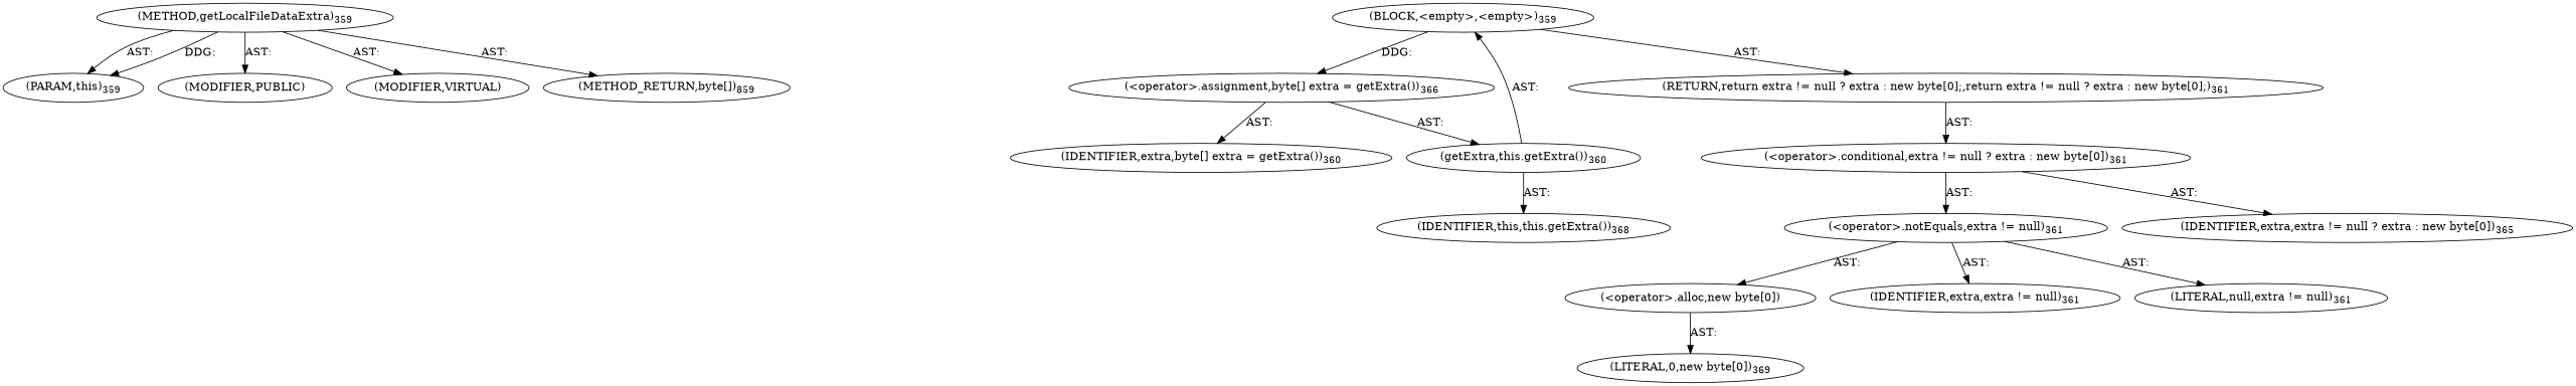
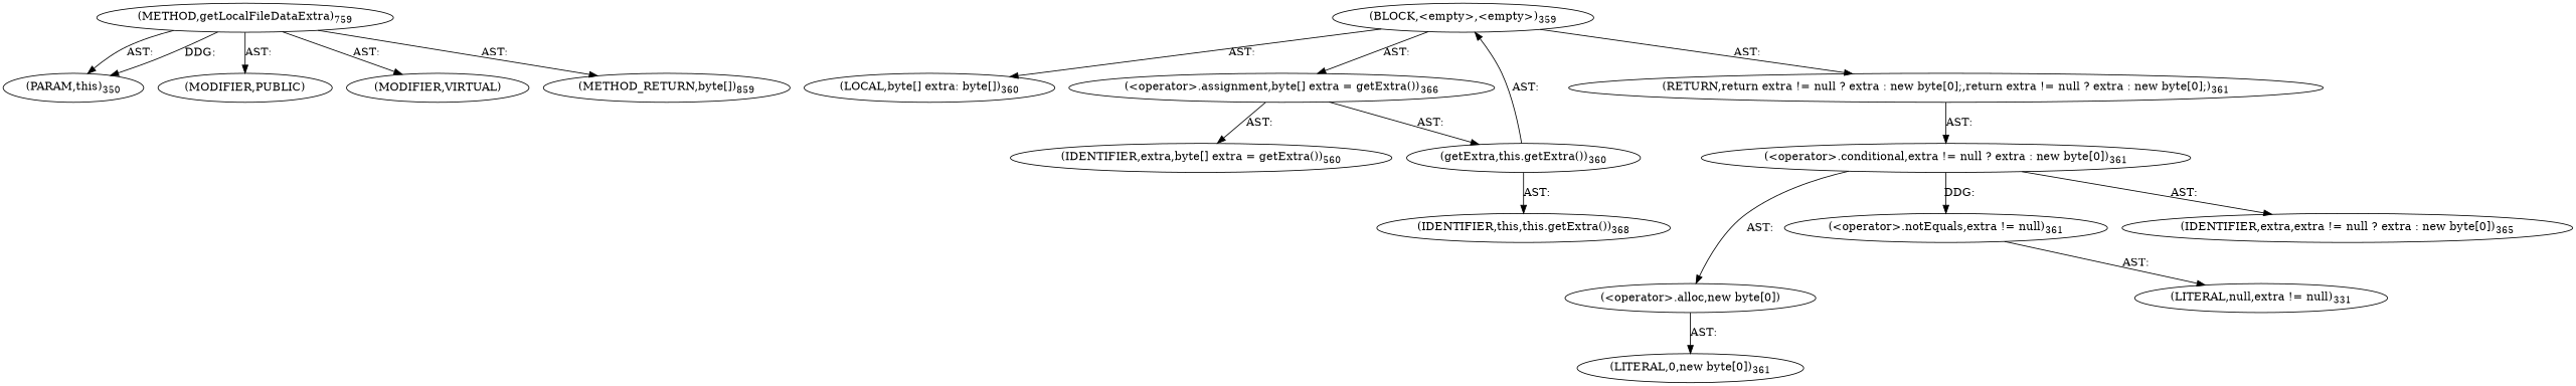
  digraph {
-   n1 [label=<(METHOD,getLocalFileDataExtra)<SUB>359</SUB>>]
-   n2 [label=<(PARAM,this)<SUB>359</SUB>>]
+   n1 [label=<(METHOD,getLocalFileDataExtra)<SUB>759</SUB>>]
+   n2 [label=<(PARAM,this)<SUB>350</SUB>>]
    n3 [label=<(MODIFIER,PUBLIC)>]
    n4 [label=<(MODIFIER,VIRTUAL)>]
    n5 [label=<(METHOD_RETURN,byte[])<SUB>859</SUB>>]
    n6 [label=<(BLOCK,&lt;empty&gt;,&lt;empty&gt;)<SUB>359</SUB>>]
+   n7 [label=<(LOCAL,byte[] extra: byte[])<SUB>360</SUB>>]
    n8 [label=<(&lt;operator&gt;.assignment,byte[] extra = getExtra())<SUB>366</SUB>>]
    n9 [label=<(RETURN,return extra != null ? extra : new byte[0];,return extra != null ? extra : new byte[0];)<SUB>361</SUB>>]
-   n10 [label=<(IDENTIFIER,extra,byte[] extra = getExtra())<SUB>360</SUB>>]
+   n10 [label=<(IDENTIFIER,extra,byte[] extra = getExtra())<SUB>560</SUB>>]
    n11 [label=<(getExtra,this.getExtra())<SUB>360</SUB>>]
    n12 [label=<(&lt;operator&gt;.conditional,extra != null ? extra : new byte[0])<SUB>361</SUB>>]
    n13 [label=<(IDENTIFIER,this,this.getExtra())<SUB>368</SUB>>]
    n14 [label=<(&lt;operator&gt;.notEquals,extra != null)<SUB>361</SUB>>]
    n15 [label=<(IDENTIFIER,extra,extra != null ? extra : new byte[0])<SUB>365</SUB>>]
    n16 [label=<(&lt;operator&gt;.alloc,new byte[0])>]
-   n17 [label=<(IDENTIFIER,extra,extra != null)<SUB>361</SUB>>]
-   n18 [label=<(LITERAL,null,extra != null)<SUB>361</SUB>>]
-   n19 [label=<(LITERAL,0,new byte[0])<SUB>369</SUB>>]
+   n18 [label=<(LITERAL,null,extra != null)<SUB>331</SUB>>]
+   n19 [label=<(LITERAL,0,new byte[0])<SUB>361</SUB>>]
    n1 -> n2 [label="AST: "]
    n1 -> n2 [label="DDG: "]
    n1 -> n3 [label="AST: "]
    n1 -> n4 [label="AST: "]
    n1 -> n5 [label="AST: "]
-   n6 -> n8 [label="DDG: "]
+   n6 -> n7 [label="AST: "]
+   n6 -> n8 [label="AST: "]
    n6 -> n9 [label="AST: "]
    n8 -> n10 [label="AST: "]
    n8 -> n11 [label="AST: "]
    n9 -> n12 [label="AST: "]
    n11 -> n6 [label="AST: "]
    n11 -> n13 [label="AST: "]
-   n12 -> n14 [label="AST: "]
+   n12 -> n14 [label="DDG: "]
    n12 -> n15 [label="AST: "]
-   n14 -> n16 [label="AST: "]
-   n14 -> n17 [label="AST: "]
+   n12 -> n16 [label="AST: "]
    n14 -> n18 [label="AST: "]
    n16 -> n19 [label="AST: "]
  }
